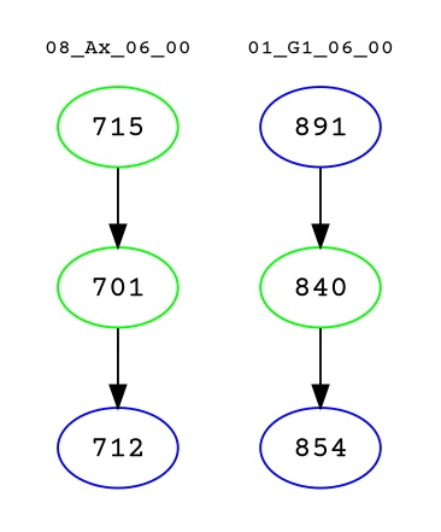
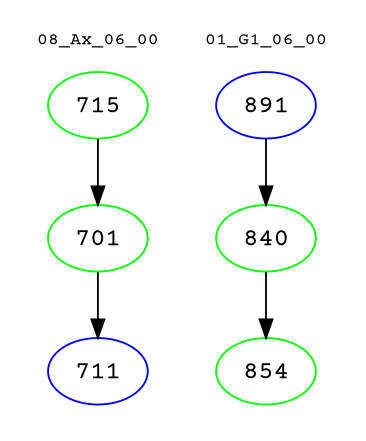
  digraph {
    fontname="Courier Prime"
    node [color=green fontname="Courier Prime"]
    edge [color=black fontname="Courier Prime"]
    n1 [label=715]
    n2 [label=701]
-   n3 [color=blue label=712]
+   n3 [color=blue label=711]
    n4 [color=blue label=891]
    n5 [label=840]
-   n6 [color=blue label=854]
+   n6 [label=854]
    subgraph cluster_1 {
      color=white
      fontsize=10
      label="08_Ax_06_00"
      n1
      n2
      n3
    }
    subgraph cluster_2 {
      color=white
      fontsize=10
      label="01_G1_06_00"
      n4
      n5
      n6
    }
    n1 -> n2
    n2 -> n3
    n4 -> n5
    n5 -> n6
  }
